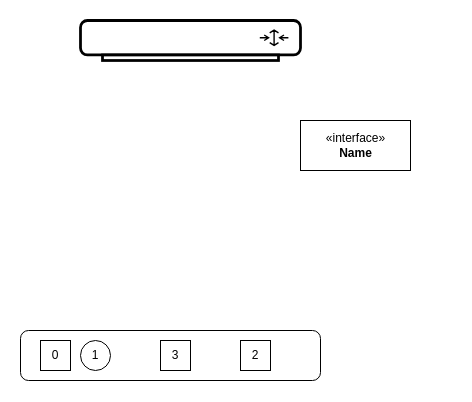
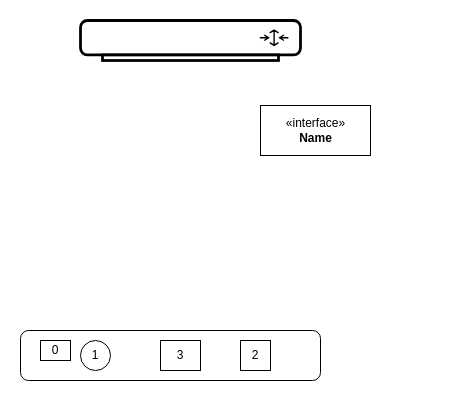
  <mxCell id="0" />
  <mxCell id="1" parent="0" />
  <mxCell id="2" value="" style="sketch=0;pointerEvents=1;shadow=0;dashed=0;html=1;strokeColor=none;labelPosition=center;verticalLabelPosition=bottom;verticalAlign=top;outlineConnect=0;align=center;shape=mxgraph.office.devices.switch;" vertex="1" parent="1"><mxGeometry x="230" y="100" width="220" height="70" as="geometry" /></mxCell>
  <mxCell id="3" value="" style="rounded=1;whiteSpace=wrap;html=1;arcSize=16;" vertex="1" parent="1"><mxGeometry x="20" y="330" width="300" height="50" as="geometry" /></mxCell>
  <mxCell id="4" value="" style="verticalAlign=top;verticalLabelPosition=bottom;labelPosition=center;align=center;html=1;outlineConnect=0;gradientDirection=north;strokeWidth=2;shape=mxgraph.networks.router;rounded=1;portConstraintRotation=0;sketch=0;shadow=0;" vertex="1" parent="1"><mxGeometry x="80" y="20" width="220" height="40" as="geometry" /></mxCell>
- <mxCell id="5" value="0" style="whiteSpace=wrap;html=1;aspect=fixed;container=0;" vertex="1" parent="1"><mxGeometry x="40" y="340" width="30" height="30" as="geometry"><mxRectangle x="100" y="480" width="40" height="20" as="alternateBounds" /></mxGeometry></mxCell>
+ <mxCell id="5" value="0" style="whiteSpace=wrap;html=1;aspect=fixed;container=0;" vertex="1" parent="1"><mxGeometry x="40" y="340" width="30" height="20" as="geometry"><mxRectangle x="100" y="480" width="40" height="20" as="alternateBounds" /></mxGeometry></mxCell>
  <mxCell id="6" value="1" style="ellipse;whiteSpace=wrap;html=1;aspect=fixed;" vertex="1" parent="1"><mxGeometry x="80" y="340" width="30" height="30" as="geometry" /></mxCell>
  <mxCell id="7" value="2" style="whiteSpace=wrap;html=1;aspect=fixed;" vertex="1" parent="1"><mxGeometry x="240" y="340" width="30" height="30" as="geometry" /></mxCell>
- <mxCell id="8" value="3" style="whiteSpace=wrap;html=1;aspect=fixed;container=0;" vertex="1" parent="1"><mxGeometry x="160" y="340" width="30" height="30" as="geometry"><mxRectangle x="220" y="480" width="40" height="20" as="alternateBounds" /></mxGeometry></mxCell>
- <mxCell id="9" value="&amp;laquo;interface&amp;raquo;&lt;br&gt;&lt;b&gt;Name&lt;/b&gt;" style="html=1;rounded=0;sketch=0;" vertex="1" parent="1"><mxGeometry x="300" y="120" width="110" height="50" as="geometry" /></mxCell>
+ <mxCell id="8" value="3" style="whiteSpace=wrap;html=1;aspect=fixed;container=0;" vertex="1" parent="1"><mxGeometry x="160" y="340" width="40" height="30" as="geometry"><mxRectangle x="220" y="480" width="40" height="20" as="alternateBounds" /></mxGeometry></mxCell>
+ <mxCell id="9" value="&amp;laquo;interface&amp;raquo;&lt;br&gt;&lt;b&gt;Name&lt;/b&gt;" style="html=1;rounded=0;sketch=0;" vertex="1" parent="1"><mxGeometry x="260" y="105" width="110" height="50" as="geometry" /></mxCell>
